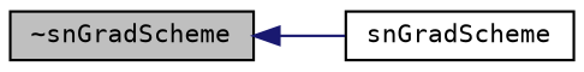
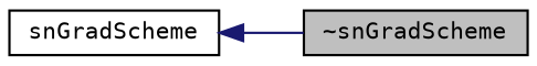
  digraph {
    rankdir=LR
    fontname="DejaVu Sans Mono"
    node [color=black fontname="DejaVu Sans Mono" fontsize=10 shape=record]
    n1 [fillcolor=grey75 fontcolor=black height=0.2 label="~snGradScheme" style=filled width=0.4]
    n2 [height=0.2 label=snGradScheme width=0.4]
-   n1 -> n2 [color=midnightblue dir=back fontname="DejaVu Sans Mono" fontsize=10 labelfontname=FreeSans labelfontsize=10 style=solid]
+   n2 -> n1 [color=midnightblue dir=back fontname="DejaVu Sans Mono" fontsize=10 labelfontname=FreeSans labelfontsize=10 style=solid]
  }
